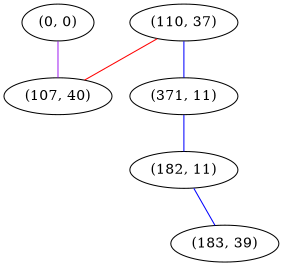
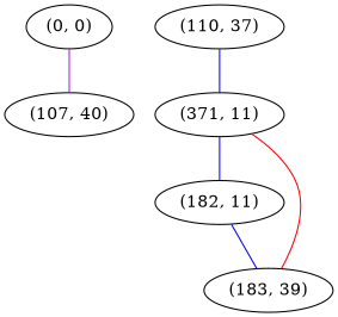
  graph {
    edge [color=blue weight=1]
    "(0, 0)"
    "(107, 40)"
    "(110, 37)"
    "(371, 11)"
    "(182, 11)"
    "(183, 39)"
    "(0, 0)" -- "(107, 40)" [color=purple weight=4]
-   "(110, 37)" -- "(107, 40)" [color=red]
    "(110, 37)" -- "(371, 11)" [weight=3]
    "(371, 11)" -- "(182, 11)" [weight=3]
+   "(371, 11)" -- "(183, 39)" [color=red]
    "(182, 11)" -- "(183, 39)"
  }
